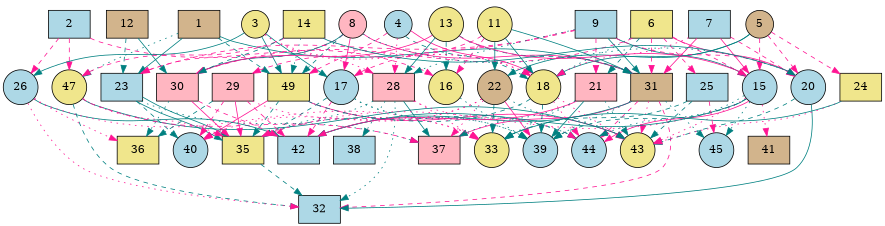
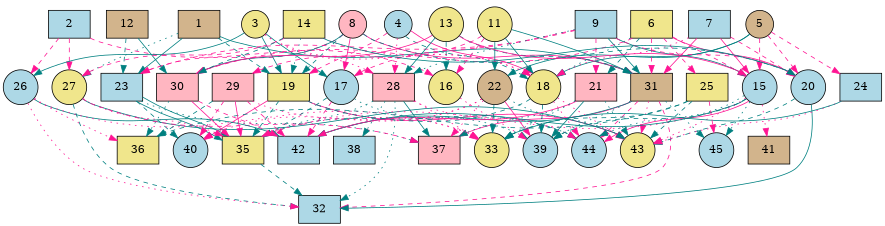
  digraph {
    node [alpha=0.10 fillcolor=lightblue shape=box style=filled]
    edge [color=teal style=dashed]
    1 [alpha=0.13 expect_size=51692544 fillcolor=tan]
-   19 [expect_size=6454272 fillcolor=khaki label=49]
+   19 [expect_size=6454272 fillcolor=khaki]
    23 [alpha=0.11 expect_size=49094656]
-   27 [alpha=0.06 expect_size=15509504 fillcolor=khaki shape=circle label=47]
+   27 [alpha=0.06 expect_size=15509504 fillcolor=khaki shape=circle]
    31 [alpha=0.07 expect_size=38372352 fillcolor=tan]
    35 [alpha=0.20 expect_size=32724992 fillcolor=khaki]
    39 [alpha=0.18 expect_size=12839936 shape=circle]
    43 [alpha=0.16 expect_size=17861632 fillcolor=khaki shape=circle]
    44 [alpha=0.15 expect_size=13358080 shape=circle]
    40 [alpha=0.14 expect_size=7194624 shape=circle]
    37 [alpha=0.05 expect_size=14014464 fillcolor=lightpink]
    32 [alpha=0.01 expect_size=11191296]
    42 [alpha=0.17 expect_size=16009216]
    45 [alpha=0.09 expect_size=47320064 shape=circle]
    2 [alpha=0.20 expect_size=50919424]
    16 [expect_size=39670784 fillcolor=khaki shape=circle]
    26 [alpha=0.18 expect_size=38908928 shape=circle]
    33 [alpha=0.18 expect_size=27243520 fillcolor=khaki shape=circle]
    36 [alpha=0.20 expect_size=17602560 fillcolor=khaki]
    3 [alpha=0.16 expect_size=19676160 fillcolor=khaki shape=circle]
    17 [alpha=0.16 expect_size=16313344 shape=circle]
    18 [alpha=0.14 expect_size=8909824 fillcolor=khaki shape=circle]
    28 [alpha=0.13 expect_size=52344832 fillcolor=lightpink]
    38 [alpha=0.11 expect_size=29309952]
    4 [expect_size=41547776 shape=circle]
    5 [alpha=0.05 expect_size=11571200 fillcolor=tan shape=circle]
    15 [alpha=0.00 expect_size=26941440 shape=circle]
    20 [expect_size=27699200 shape=circle]
    22 [alpha=0.07 expect_size=50975744 fillcolor=tan shape=circle]
-   24 [alpha=0.11 expect_size=51587072 fillcolor=khaki]
+   24 [alpha=0.11 expect_size=51587072]
    41 [alpha=0.16 expect_size=46893056 fillcolor=tan]
    6 [expect_size=10847232 fillcolor=khaki]
    21 [alpha=0.08 expect_size=17378304 fillcolor=lightpink]
-   25 [alpha=0.14 expect_size=38876160]
+   25 [alpha=0.14 expect_size=38876160 fillcolor=khaki]
    30 [alpha=0.17 expect_size=15924224 fillcolor=lightpink]
    7 [alpha=0.17 expect_size=12592128]
    8 [alpha=0.19 expect_size=48965632 fillcolor=lightpink shape=circle]
    9 [alpha=0.09 expect_size=47832064]
    11 [alpha=0.14 expect_size=30875648 fillcolor=khaki shape=circle]
    29 [alpha=0.18 expect_size=38955008 fillcolor=lightpink]
    12 [alpha=0.19 expect_size=14187520 fillcolor=tan]
    13 [alpha=0.01 expect_size=13337600 fillcolor=khaki shape=circle]
    14 [alpha=0.15 expect_size=50063360 fillcolor=khaki]
    1 -> 19
    1 -> 23 [style=solid]
    1 -> 27 [style=dotted]
    1 -> 31 [style=solid]
    19 -> 35
    19 -> 39 [style=dotted]
    19 -> 43 [color=deeppink style=solid]
    19 -> 44
    19 -> 40 [color=deeppink style=solid]
    23 -> 35 [style=solid]
    23 -> 35 [style=solid]
    23 -> 40
    23 -> 37 [style=dotted]
    27 -> 35 [color=deeppink style=dotted]
    27 -> 43 [style=solid]
    27 -> 37 [color=deeppink]
    27 -> 32
    31 -> 39 [style=dotted]
    31 -> 43 [color=deeppink style=dotted]
    31 -> 44 [color=deeppink]
    31 -> 37 [color=deeppink style=solid]
    31 -> 32 [color=deeppink]
    31 -> 42 [style=solid]
    31 -> 45 [style=dotted]
    35 -> 32
    2 -> 27 [color=deeppink]
    2 -> 16 [color=deeppink]
    2 -> 26 [color=deeppink]
-   16 -> 39 [style=dotted]
+   16 -> 39 [color=deeppink style=dotted]
    26 -> 32 [color=deeppink style=dotted]
    26 -> 42 [style=solid]
    26 -> 33 [color=deeppink style=dotted]
    26 -> 36 [color=deeppink style=dotted]
    3 -> 19 [style=solid]
    3 -> 26 [style=solid]
    3 -> 17 [style=solid]
    3 -> 18 [color=deeppink style=dotted]
    3 -> 28 [color=deeppink style=dotted]
    17 -> 35
-   17 -> 39 [style=dotted]
    17 -> 44 [style=dotted]
    17 -> 42 [color=deeppink]
    18 -> 35
    18 -> 39
    18 -> 43 [color=deeppink style=dotted]
    18 -> 44 [color=deeppink style=dotted]
    28 -> 35 [style=dotted]
    28 -> 44 [color=deeppink style=dotted]
    28 -> 37 [style=solid]
    28 -> 32 [style=dotted]
    28 -> 33 [color=deeppink style=dotted]
    28 -> 38 [style=dotted]
    4 -> 19 [color=deeppink]
    4 -> 18
    4 -> 18 [color=deeppink style=solid]
    4 -> 28 [color=deeppink style=dotted]
    5 -> 18 [style=solid]
    5 -> 15 [color=deeppink]
    5 -> 20 [color=deeppink]
    5 -> 22 [style=solid]
    5 -> 24 [color=deeppink]
    15 -> 35 [color=deeppink style=dotted]
    15 -> 39
    15 -> 43 [color=deeppink style=dotted]
    15 -> 44 [style=dotted]
    15 -> 44 [color=deeppink style=solid]
    15 -> 42 [style=solid]
    15 -> 45 [style=dotted]
    15 -> 41 [color=deeppink style=dotted]
    20 -> 43
    20 -> 32 [style=solid]
    22 -> 35 [color=deeppink style=dotted]
    22 -> 39 [color=deeppink style=solid]
    22 -> 43 [style=dotted]
    22 -> 40 [color=deeppink style=dotted]
    22 -> 37 [color=deeppink style=dotted]
    22 -> 33
    24 -> 43 [color=deeppink style=dotted]
    24 -> 33 [style=solid]
    6 -> 31 [color=deeppink]
    6 -> 18 [style=dotted]
    6 -> 15 [color=deeppink]
    6 -> 20 [color=deeppink style=solid]
    6 -> 21
    6 -> 25 [color=deeppink]
    6 -> 30 [color=deeppink]
    21 -> 39 [style=solid]
    21 -> 43 [style=dotted]
    21 -> 37 [style=dotted]
    21 -> 42 [color=deeppink style=solid]
    21 -> 33 [style=dotted]
    25 -> 43
    25 -> 45 [color=deeppink]
    25 -> 33
+   25 -> 36
    30 -> 35 [color=deeppink style=solid]
    30 -> 42 [color=deeppink]
    30 -> 36 [style=dotted]
    7 -> 31 [color=deeppink style=solid]
    7 -> 18 [color=deeppink style=dotted]
    7 -> 15 [color=deeppink style=solid]
    7 -> 20 [color=deeppink]
    8 -> 19
    8 -> 23 [color=deeppink]
    8 -> 31 [color=deeppink style=solid]
    8 -> 17 [color=deeppink style=solid]
-   8 -> 20 [style=dotted]
+   8 -> 20
    8 -> 30 [style=solid]
    9 -> 23 [color=deeppink]
    9 -> 31 [style=solid]
    9 -> 17 [color=deeppink]
    9 -> 28 [style=dotted]
    9 -> 15 [style=solid]
    9 -> 20 [color=deeppink]
    9 -> 21 [color=deeppink]
    11 -> 31 [style=solid]
    11 -> 16 [color=deeppink]
    11 -> 18 [style=solid]
    11 -> 22 [style=solid]
    11 -> 29 [color=deeppink]
    29 -> 35 [color=deeppink style=solid]
    29 -> 40 [color=deeppink]
    29 -> 42 [color=deeppink]
    29 -> 33 [color=deeppink style=dotted]
    29 -> 36
    12 -> 23
    12 -> 30 [style=solid]
    13 -> 31
    13 -> 16
    13 -> 28 [style=solid]
    13 -> 15 [color=deeppink style=solid]
    13 -> 30 [color=deeppink style=solid]
    14 -> 19 [style=dotted]
    14 -> 27 [color=deeppink]
    14 -> 18 [color=deeppink style=dotted]
    14 -> 20 [style=solid]
    14 -> 30
  }
